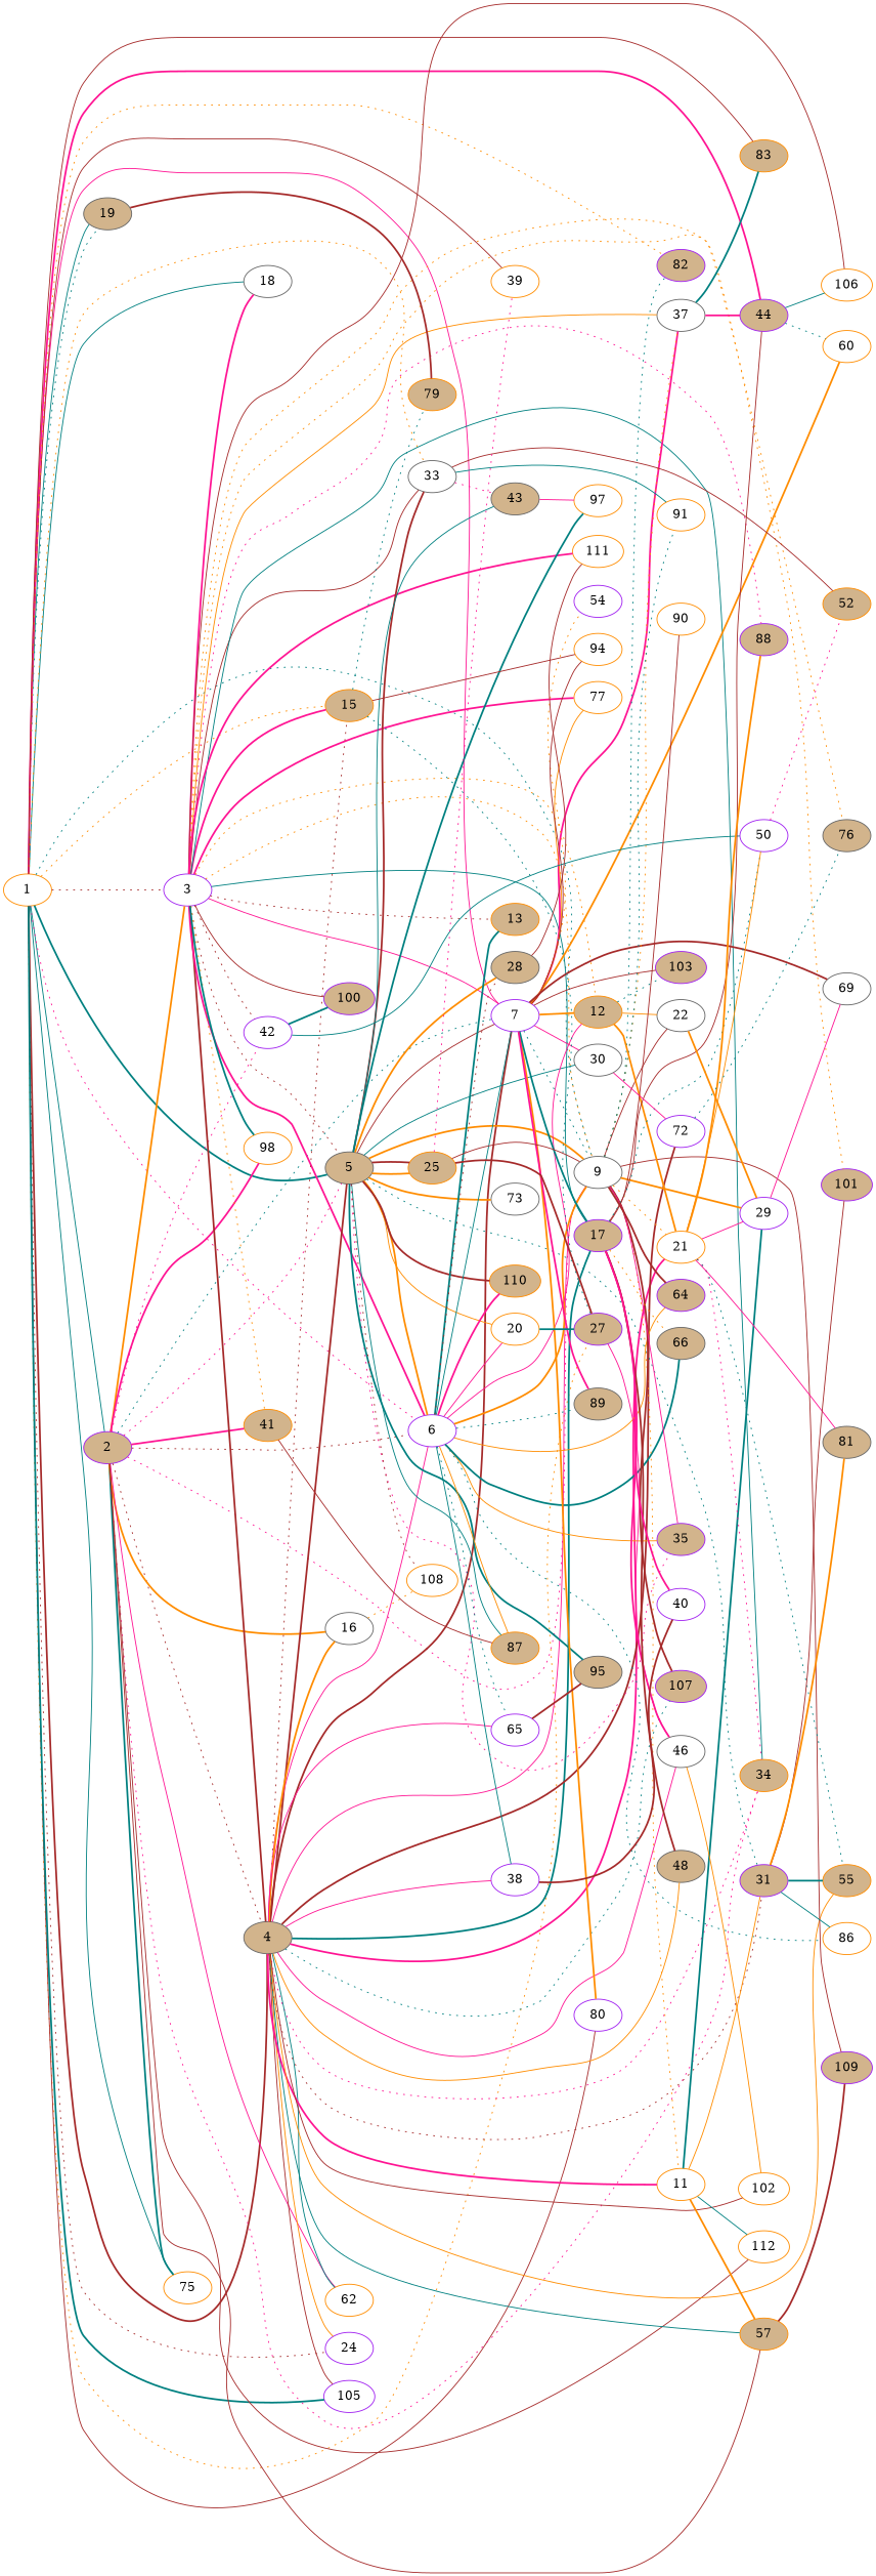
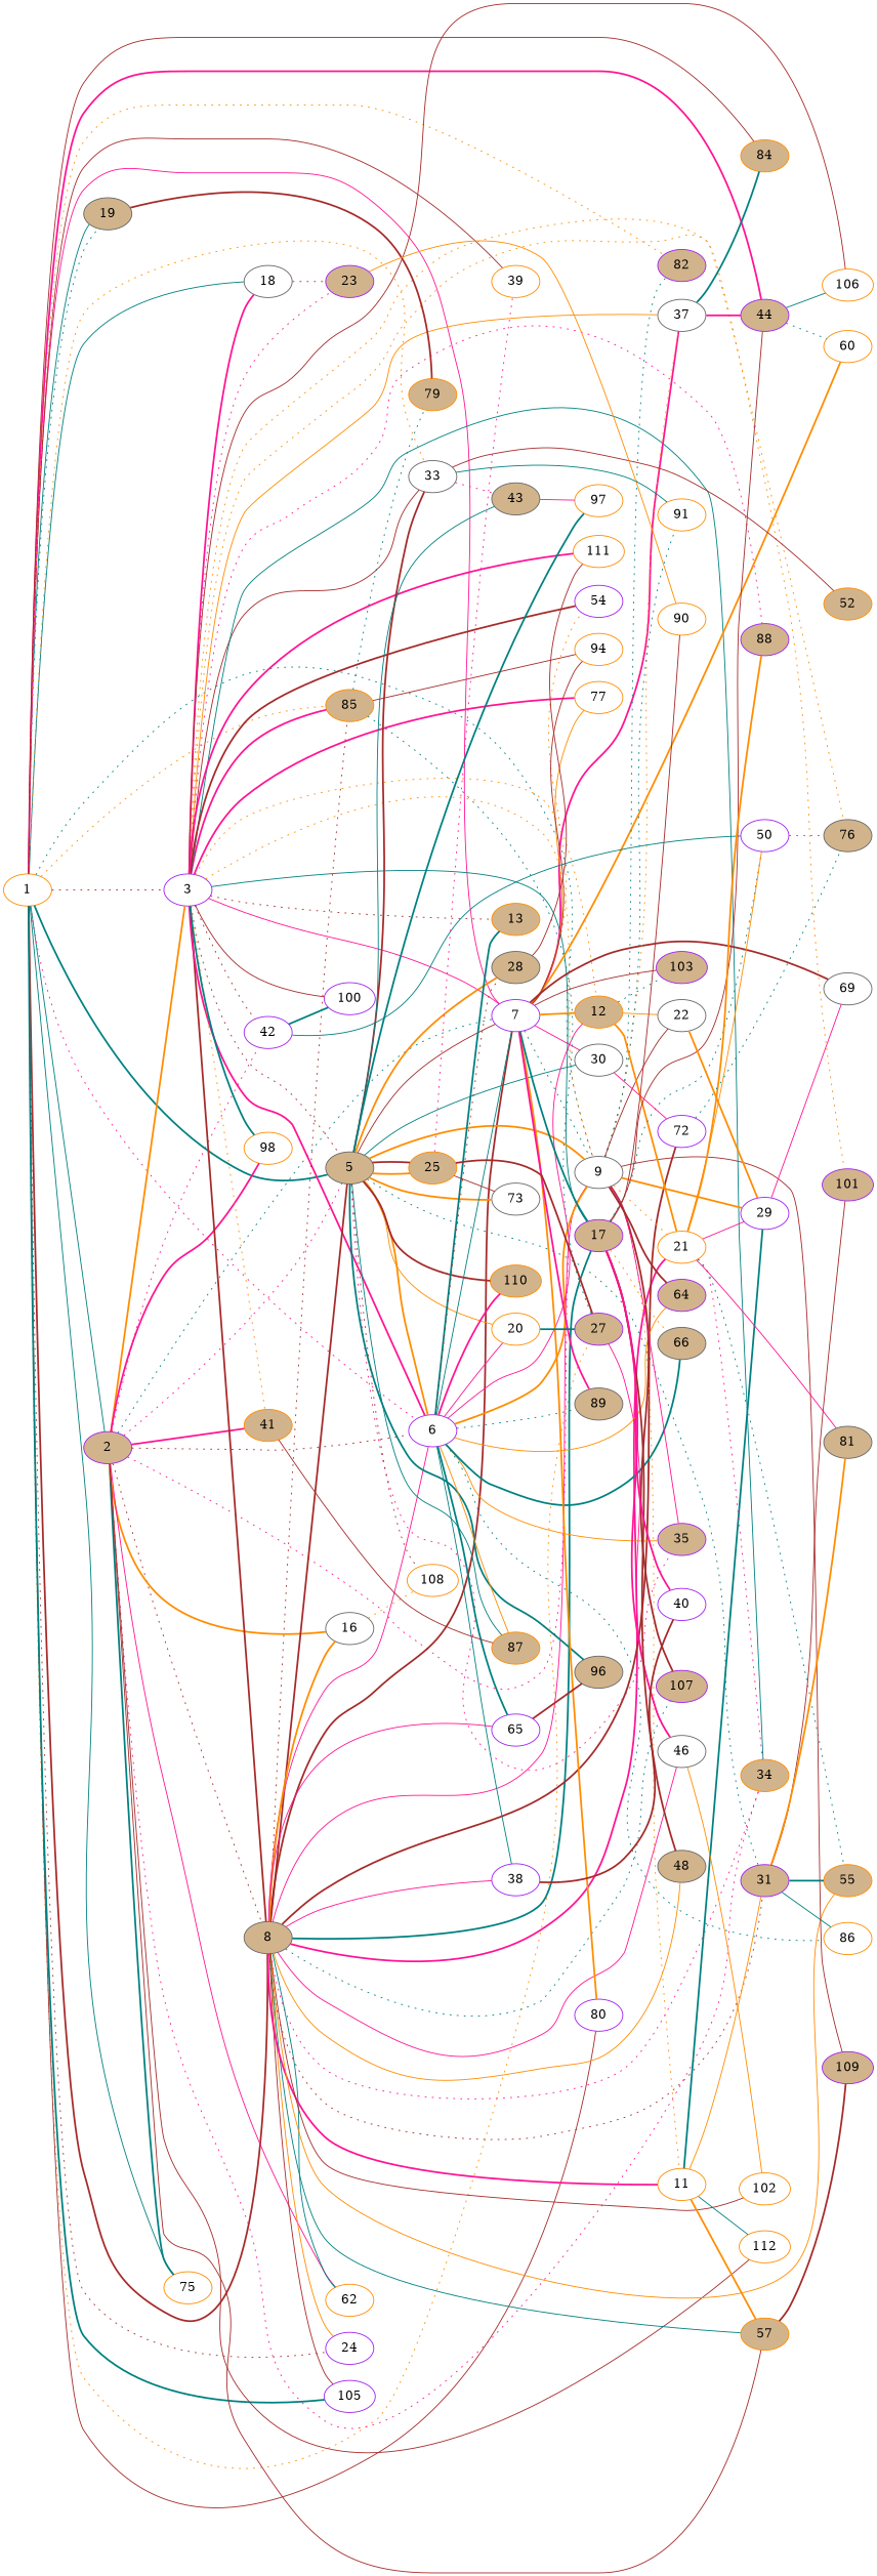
  graph {
    rankdir=LR
    node [color=darkorange fillcolor=white style=filled]
    edge [color=brown style=solid]
    1 [super="+14"]
    2 [color=purple fillcolor=tan super="+8"]
    3 [color=purple super="+10"]
-   4 [color=gray40 fillcolor=tan super="+36"]
+   4 [color=gray40 fillcolor=tan super="+36" label=8]
    5 [color=gray40 fillcolor=tan super="+51"]
    6 [color=purple super="+96"]
    7 [color=purple super="+99"]
    9 [color=gray40 super="+47"]
-   15 [fillcolor=tan super="+49"]
+   15 [fillcolor=tan super="+49" label=85]
    18 [color=gray40 super="+70"]
    19 [color=gray40 fillcolor=tan]
    24 [color=purple]
    27 [color=purple fillcolor=tan super="+32"]
    33 [color=gray40 super="+78"]
    39
    44 [color=purple fillcolor=tan super="+53"]
    75
    80 [color=purple]
    82 [color=purple fillcolor=tan]
-   83 [fillcolor=tan]
+   83 [fillcolor=tan label=84]
    105 [color=purple]
    16 [color=gray40 super="+92"]
    34 [fillcolor=tan super="+56"]
    41 [fillcolor=tan]
    42 [color=purple]
    57 [fillcolor=tan super="+59"]
    62
    98
    112
    12 [fillcolor=tan super="+26"]
    13 [fillcolor=tan]
    17 [color=purple fillcolor=tan super="+93"]
+   23 [color=purple fillcolor=tan]
    37 [color=gray40]
    54 [color=purple]
    76 [color=gray40 fillcolor=tan]
    77
    88 [color=purple fillcolor=tan]
-   100 [color=purple fillcolor=tan]
+   100 [color=purple]
    101 [color=purple fillcolor=tan]
    106
    111
    11 [super="+84"]
    21 [super="+68"]
    31 [color=purple fillcolor=tan super="+58"]
    38 [color=purple]
    46 [color=gray40 super="+71"]
    48 [color=gray40 fillcolor=tan]
    55 [fillcolor=tan super="+85"]
    65 [color=purple]
    72 [color=purple]
    102
    107 [color=purple fillcolor=tan]
    20 [super="+63"]
    25 [fillcolor=tan]
    28 [color=gray40 fillcolor=tan]
    30 [color=gray40 super="+61"]
    35 [color=purple fillcolor=tan super="+67"]
    43 [color=gray40 fillcolor=tan]
    73 [color=gray40]
    87 [fillcolor=tan super="+104"]
-   95 [color=gray40 fillcolor=tan]
+   95 [color=gray40 fillcolor=tan label=96]
    97
    108
    110 [fillcolor=tan]
    64 [color=purple fillcolor=tan]
    66 [color=gray40 fillcolor=tan]
    86
    89 [color=gray40 fillcolor=tan]
    60
    69 [color=gray40]
    94
    103 [color=purple fillcolor=tan]
    22 [color=gray40]
    29 [color=purple super="+45"]
    91
    109 [color=purple fillcolor=tan]
    79 [fillcolor=tan]
    52 [fillcolor=tan]
    50 [color=purple super="+74"]
    40 [color=purple]
    90
    81 [color=gray40 fillcolor=tan]
    1 -- 2 [color=teal weight=2]
    1 -- 3 [style=dotted weight=2]
    1 -- 4 [style=bold]
    1 -- 5 [color=teal style=bold weight=2]
    1 -- 6 [color=deeppink style=dotted]
    1 -- 7 [color=deeppink weight=2]
    1 -- 9 [color=teal style=dotted]
    1 -- 15 [color=darkorange style=dotted]
    1 -- 18 [color=teal]
    1 -- 19 [color=teal style=dotted]
    1 -- 19 [color=teal]
    1 -- 24 [style=dotted]
    1 -- 27 [color=darkorange style=dotted]
    1 -- 33 [color=darkorange style=dotted]
    1 -- 39
    1 -- 44 [color=deeppink style=bold]
    1 -- 75 [color=teal]
    1 -- 80
    1 -- 82 [color=darkorange style=dotted]
    1 -- 83
    1 -- 105 [color=teal style=bold]
    2 -- 3 [color=darkorange style=bold weight=4]
    2 -- 4 [style=dotted weight=2]
    2 -- 5 [color=deeppink style=dotted weight=2]
    2 -- 6 [style=dotted weight=2]
    2 -- 7 [color=teal style=dotted weight=2]
    2 -- 9 [color=deeppink style=dotted weight=2]
    2 -- 75 [color=teal style=bold]
    2 -- 16 [color=darkorange style=bold weight=2]
    2 -- 34 [color=deeppink style=dotted]
    2 -- 41 [color=deeppink style=bold]
    2 -- 42 [color=deeppink style=dotted]
    2 -- 57
    2 -- 62 [color=deeppink]
    2 -- 98 [color=deeppink style=bold]
    2 -- 112
    3 -- 4 [style=bold weight=2]
    3 -- 5 [style=dotted weight=2]
    3 -- 6 [color=deeppink style=bold weight=2]
    3 -- 7 [color=deeppink weight=3]
    3 -- 9 [color=darkorange style=dotted weight=2]
    3 -- 15 [color=deeppink style=bold]
    3 -- 18 [color=deeppink style=bold weight=2]
    3 -- 33
    3 -- 34 [color=teal]
    3 -- 41 [color=darkorange style=dotted]
    3 -- 42 [style=dotted]
    3 -- 98 [color=teal style=bold]
    3 -- 12 [color=darkorange style=dotted]
    3 -- 13 [style=dotted]
    3 -- 17 [color=teal]
+   3 -- 23 [color=deeppink style=dotted]
    3 -- 37 [color=darkorange]
+   3 -- 54 [style=bold]
    3 -- 76 [color=darkorange style=dotted]
    3 -- 77 [color=deeppink style=bold]
    3 -- 88 [color=deeppink style=dotted]
    3 -- 100
    3 -- 101 [color=darkorange style=dotted]
    3 -- 106
    3 -- 111 [color=deeppink style=bold]
    4 -- 5 [style=bold]
    4 -- 6 [color=deeppink]
    4 -- 7 [style=bold]
    4 -- 9 [color=deeppink]
    4 -- 15 [style=dotted]
    4 -- 24 [color=darkorange]
    4 -- 105
    4 -- 16 [color=darkorange style=bold]
    4 -- 34 [color=deeppink style=dotted]
    4 -- 57 [color=teal]
    4 -- 62 [color=teal]
    4 -- 17 [color=teal style=bold]
    4 -- 11 [color=deeppink style=bold]
    4 -- 21 [color=deeppink style=bold]
    4 -- 31 [style=dotted]
    4 -- 38 [color=deeppink]
    4 -- 46 [color=deeppink]
    4 -- 48 [color=darkorange]
    4 -- 55 [color=darkorange]
    4 -- 65 [color=deeppink]
    4 -- 72 [style=bold]
    4 -- 102
    4 -- 107 [color=teal style=dotted]
    5 -- 6 [color=darkorange style=bold]
    5 -- 7
    5 -- 9 [color=darkorange style=bold]
    5 -- 33 [style=bold]
    5 -- 31 [color=teal style=dotted]
    5 -- 20 [color=darkorange]
    5 -- 25 [color=darkorange style=bold]
    5 -- 25 [style=bold]
    5 -- 28 [color=darkorange style=bold]
    5 -- 30 [color=teal]
    5 -- 35 [color=deeppink style=dotted]
    5 -- 43 [color=teal]
    5 -- 73 [color=darkorange style=bold]
    5 -- 87 [color=teal]
    5 -- 95 [color=teal style=bold]
    5 -- 97 [color=teal style=bold]
    5 -- 108 [style=dotted]
    5 -- 110 [style=bold]
    6 -- 7 [color=teal]
    6 -- 9 [color=darkorange style=bold]
    6 -- 12 [color=deeppink]
    6 -- 13 [color=teal style=bold]
    6 -- 38 [color=teal]
-   6 -- 65 [color=teal style=dotted]
+   6 -- 65 [color=teal style=bold]
    6 -- 20 [color=deeppink]
    6 -- 28 [style=dotted]
    6 -- 35 [color=darkorange weight=2]
    6 -- 87 [color=darkorange]
    6 -- 110 [color=deeppink style=bold]
    6 -- 64 [color=darkorange]
    6 -- 66 [color=teal style=bold]
    6 -- 86 [color=teal style=dotted]
    6 -- 89 [color=teal style=dotted]
    7 -- 9 [color=teal style=dotted]
    7 -- 80 [color=darkorange style=bold]
    7 -- 12 [color=darkorange style=bold]
    7 -- 17 [color=teal style=bold]
    7 -- 37 [color=deeppink style=bold]
    7 -- 54 [color=darkorange style=dotted]
    7 -- 77 [color=darkorange]
    7 -- 30 [color=deeppink weight=2]
    7 -- 89 [color=deeppink style=bold]
    7 -- 60 [color=darkorange style=bold]
    7 -- 69 [style=bold]
    7 -- 94
    7 -- 103
    9 -- 82 [color=teal style=dotted]
    9 -- 37 [color=darkorange style=dotted]
    9 -- 11 [color=darkorange style=dotted]
    9 -- 21 [color=darkorange style=dotted]
    9 -- 107 [style=bold]
    9 -- 35 [color=deeppink]
    9 -- 64 [style=bold]
    9 -- 22
    9 -- 29 [color=darkorange style=bold]
    9 -- 91 [color=teal style=dotted]
    9 -- 109
    15 -- 27 [color=teal style=dotted]
    15 -- 94
    15 -- 79 [color=teal style=dotted]
+   18 -- 23 [style=dotted]
    19 -- 79 [style=bold]
    27 -- 46 [color=deeppink]
    33 -- 43 [color=deeppink style=dotted]
    33 -- 91 [color=teal]
    33 -- 52
    44 -- 106 [color=teal]
    44 -- 60 [color=teal style=dotted]
    16 -- 108 [color=darkorange style=dotted]
    41 -- 87
    42 -- 100 [color=teal style=bold]
    42 -- 50 [color=teal]
    57 -- 109 [style=bold]
    12 -- 21 [color=darkorange style=bold]
    12 -- 103 [color=teal style=dotted]
    12 -- 22 [color=darkorange]
    17 -- 44
    17 -- 46 [color=deeppink style=bold]
    17 -- 48 [style=bold]
    17 -- 66 [color=darkorange style=dotted]
    17 -- 50 [color=teal style=dotted]
    17 -- 40 [color=deeppink style=bold]
    17 -- 90
+   23 -- 90 [color=darkorange]
    37 -- 44 [color=deeppink style=bold]
    37 -- 83 [color=teal style=bold]
    11 -- 57 [color=darkorange style=bold]
    11 -- 112 [color=teal]
    11 -- 31 [color=darkorange]
    11 -- 29 [color=teal style=bold]
    21 -- 34 [color=deeppink style=dotted]
    21 -- 88 [color=darkorange style=bold]
    21 -- 55 [color=teal style=dotted]
    21 -- 29 [color=deeppink]
    21 -- 50 [color=darkorange]
    21 -- 81 [color=deeppink]
    31 -- 101
    31 -- 55 [color=teal style=bold]
    31 -- 86 [color=teal]
    31 -- 81 [color=darkorange style=bold]
    38 -- 40 [style=bold]
    46 -- 102 [color=darkorange]
    65 -- 95 [style=bold]
    72 -- 76 [color=teal style=dotted]
    20 -- 27 [color=teal style=bold]
    25 -- 27 [style=bold]
    25 -- 39 [color=deeppink style=dotted]
-   25 -- 9
+   25 -- 73
    28 -- 111
    30 -- 72 [color=deeppink]
    43 -- 97 [color=deeppink]
    22 -- 29 [color=darkorange style=bold]
    29 -- 69 [color=deeppink]
-   50 -- 52 [color=deeppink style=dotted]
+   50 -- 76 [color=deeppink style=dotted]
  }
